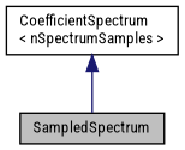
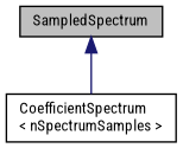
  digraph {
    fontname="Roboto Condensed"
    node [color=black fontname="Roboto Condensed" fontsize=10 shape=box style=filled]
    n1 [fillcolor=grey75 fontcolor=black height=0.2 label=SampledSpectrum width=0.4]
    n2 [fillcolor=white height=0.2 label="CoefficientSpectrum\l\< nSpectrumSamples \>" width=0.4]
-   n2 -> n1 [color=midnightblue dir=back fontname="Roboto Condensed" fontsize=10 labelfontname=Helvetica labelfontsize=10 style=solid]
+   n1 -> n2 [color=midnightblue dir=back fontname="Roboto Condensed" fontsize=10 labelfontname=Helvetica labelfontsize=10 style=solid]
  }
